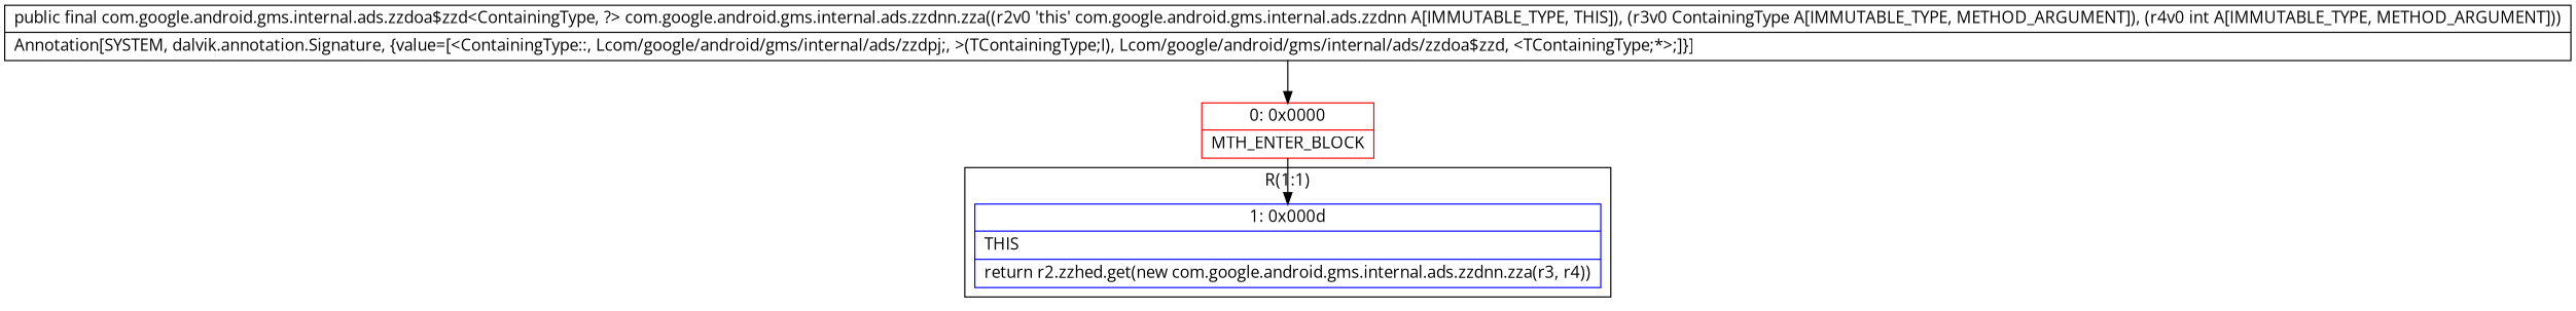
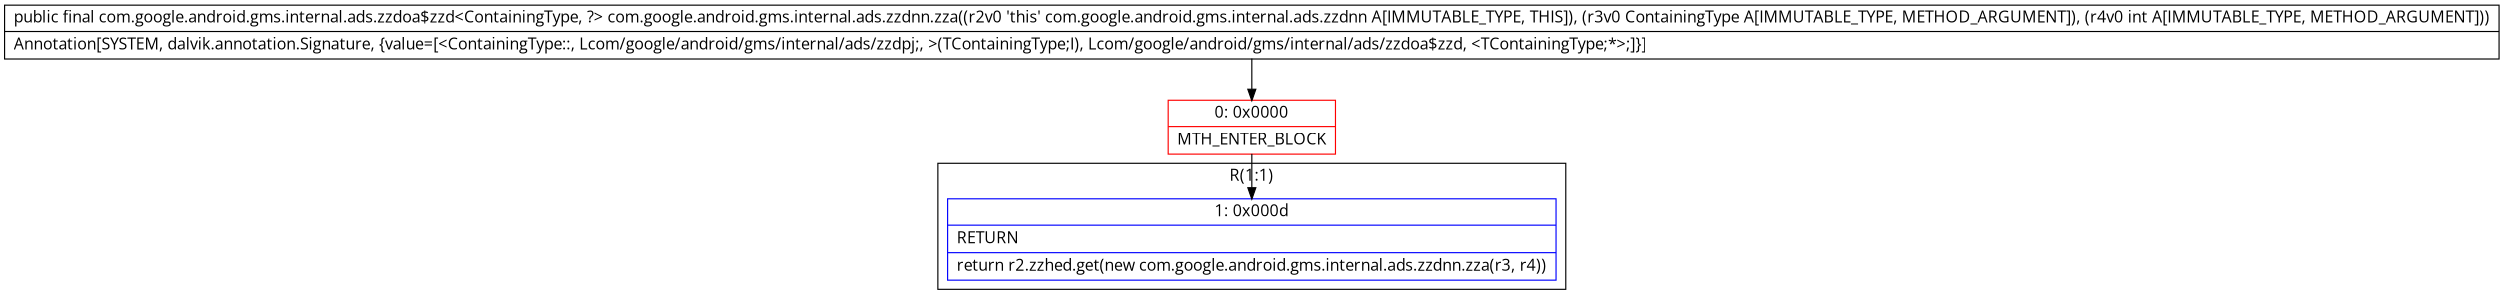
  digraph {
    fontname="Open Sans"
    node [shape=record fontname="Open Sans"]
    edge [fontname="Open Sans"]
-   n1 [color=blue label="{1\:\ 0x000d|THIS\l|return r2.zzhed.get(new com.google.android.gms.internal.ads.zzdnn.zza(r3, r4))\l}"]
+   n1 [color=blue label="{1\:\ 0x000d|RETURN\l|return r2.zzhed.get(new com.google.android.gms.internal.ads.zzdnn.zza(r3, r4))\l}"]
    n2 [color=red label="{0\:\ 0x0000|MTH_ENTER_BLOCK\l}"]
    n3 [label="{public final com.google.android.gms.internal.ads.zzdoa$zzd\<ContainingType, ?\> com.google.android.gms.internal.ads.zzdnn.zza((r2v0 'this' com.google.android.gms.internal.ads.zzdnn A[IMMUTABLE_TYPE, THIS]), (r3v0 ContainingType A[IMMUTABLE_TYPE, METHOD_ARGUMENT]), (r4v0 int A[IMMUTABLE_TYPE, METHOD_ARGUMENT]))  | Annotation[SYSTEM, dalvik.annotation.Signature, \{value=[\<ContainingType::, Lcom\/google\/android\/gms\/internal\/ads\/zzdpj;, \>(TContainingType;I), Lcom\/google\/android\/gms\/internal\/ads\/zzdoa$zzd, \<TContainingType;*\>;]\}]\l}"]
    subgraph cluster_1 {
      label="R(1:1)"
      n1
    }
    n2 -> n1
    n3 -> n2
  }
